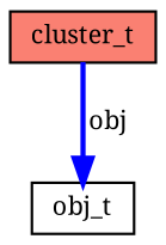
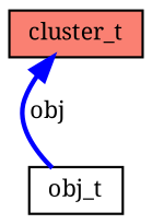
  digraph {
    fontname="Noto Serif"
    node [color=black fontname="Noto Serif" fontsize=10 shape=record style=filled]
    n1 [fillcolor=salmon fontcolor=black height=0.2 label=cluster_t width=0.4]
    n2 [fillcolor=white height=0.2 label=obj_t width=0.4]
-   n2 -> n1 [color=blue dir=back fontname="Noto Serif" fontsize=10 label=" obj" labelfontname=Helvetica labelfontsize=10 style=bold]
+   n1 -> n2 [color=blue dir=back fontname="Noto Serif" fontsize=10 label=" obj" labelfontname=Helvetica labelfontsize=10 style=bold]
  }
